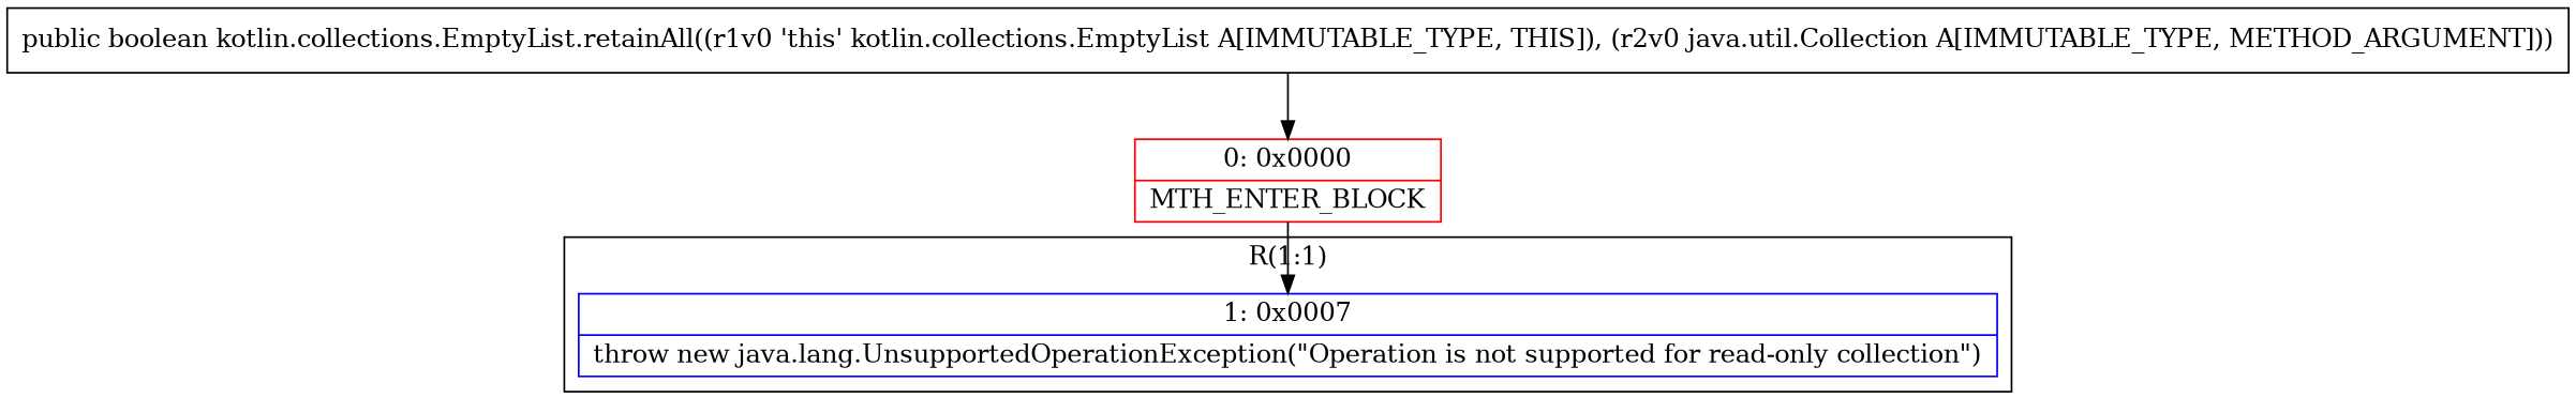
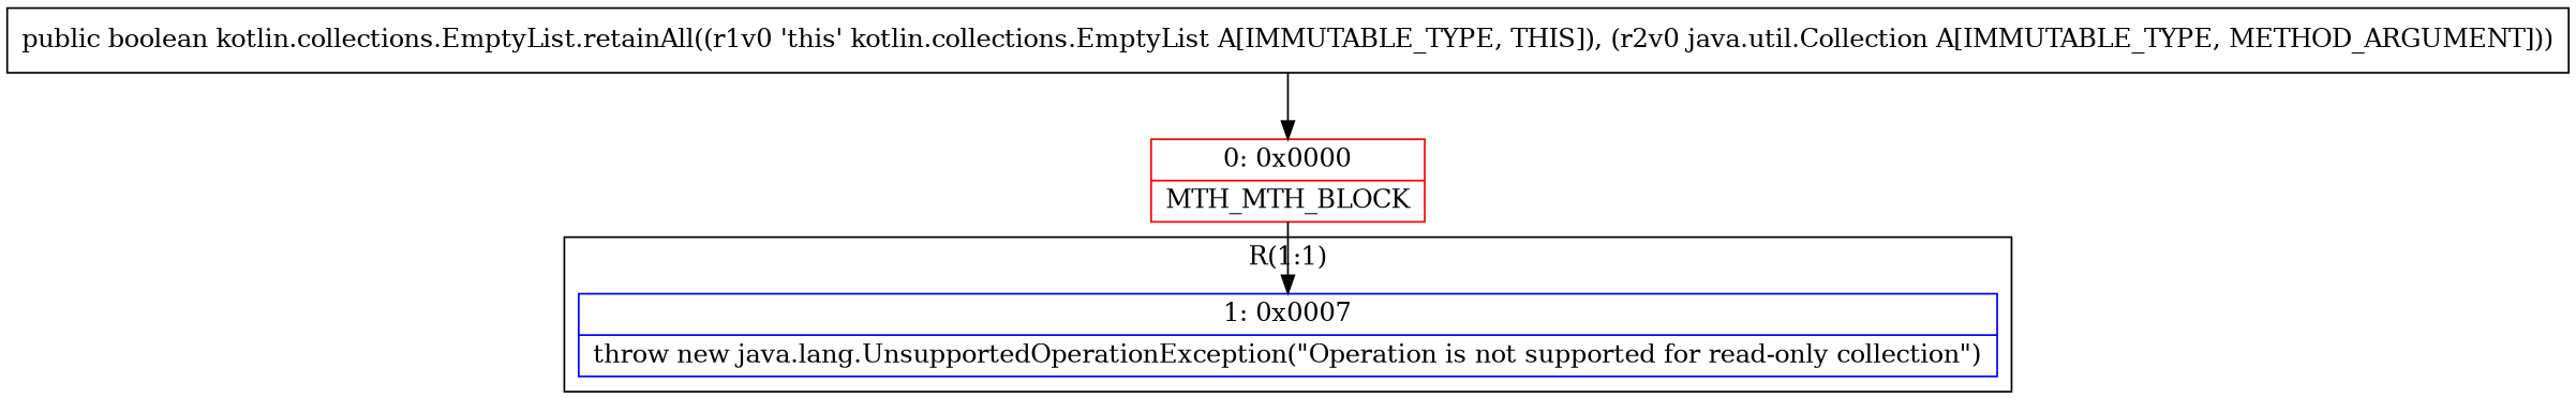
  digraph {
    node [shape=record]
    n1 [color=blue label="{1\:\ 0x0007|throw new java.lang.UnsupportedOperationException(\"Operation is not supported for read\-only collection\")\l}"]
-   n2 [color=red label="{0\:\ 0x0000|MTH_ENTER_BLOCK\l}"]
+   n2 [color=red label="{0\:\ 0x0000|MTH_MTH_BLOCK\l}"]
    n3 [label="{public boolean kotlin.collections.EmptyList.retainAll((r1v0 'this' kotlin.collections.EmptyList A[IMMUTABLE_TYPE, THIS]), (r2v0 java.util.Collection A[IMMUTABLE_TYPE, METHOD_ARGUMENT])) }"]
    subgraph cluster_1 {
      label="R(1:1)"
      n1
    }
    n2 -> n1
    n3 -> n2
  }
